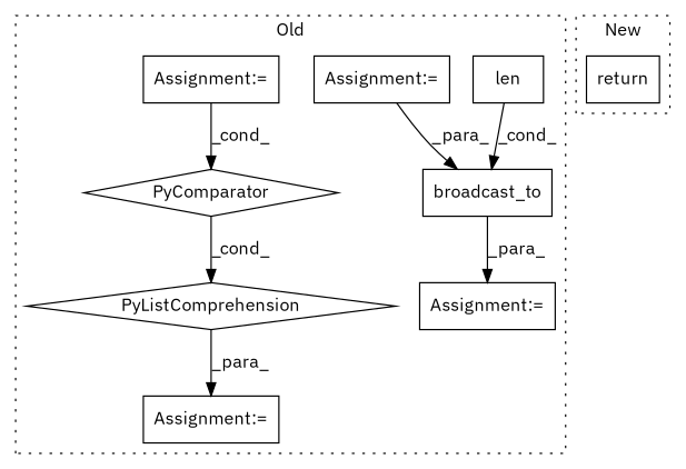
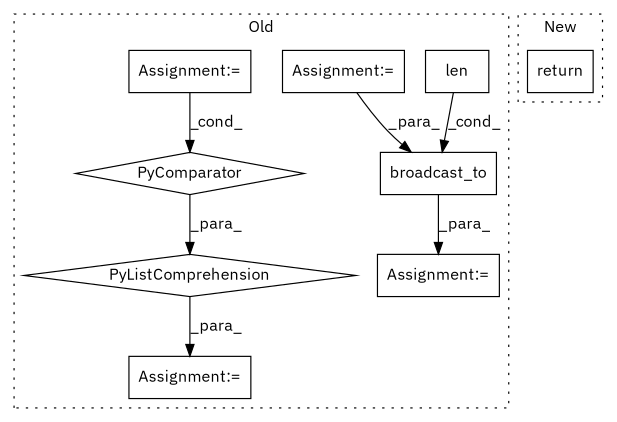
  digraph {
    fontname="IBM Plex Sans"
    node [a=7 fontname="IBM Plex Sans" l=32 s=5278 shape=box]
    edge [fontname="IBM Plex Sans"]
    n1 [a=32 l="13,1" label=broadcast_to s="5030,5055"]
    n2 [a=109 l=189 label=PyListComprehension s=5138 shape=diamond]
    n3 [a=113 label=PyComparator shape=diamond]
    n4 [a=32 l="4,1" label=len s="5046,5054"]
    n5 [l=21 label="Assignment:=" s=5117]
    n6 [l=1 label="Assignment:=" s=5023]
    n7 [l=2 label="Assignment:=" s=5013]
    n8 [label="Assignment:="]
    n9 [a=41 l=7 label=return s=6224]
    subgraph cluster_1 {
      label=Old
      style=dotted
      n1
      n2
      n3
      n4
      n5
      n6
      n7
      n8
    }
    subgraph cluster_2 {
      label=New
      style=dotted
      n9
    }
    n1 -> n6 [label=_para_]
    n2 -> n5 [label=_para_]
-   n3 -> n2 [label=_cond_]
+   n3 -> n2 [label=_para_]
    n4 -> n1 [label=_cond_]
    n7 -> n1 [label=_para_]
    n8 -> n3 [label=_cond_]
  }
